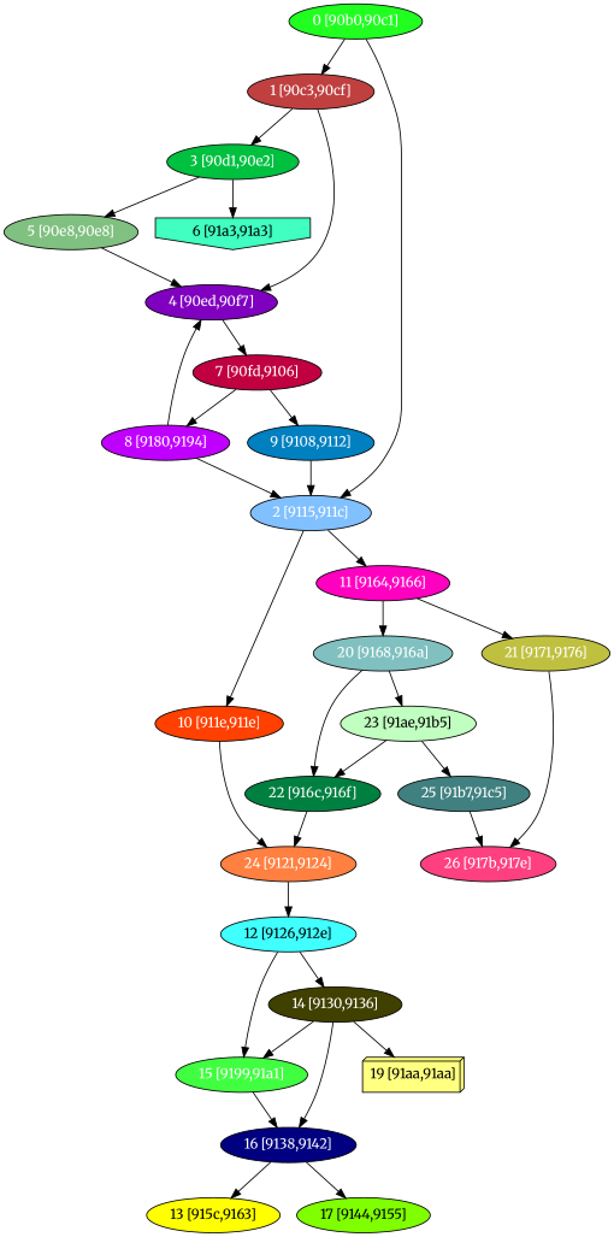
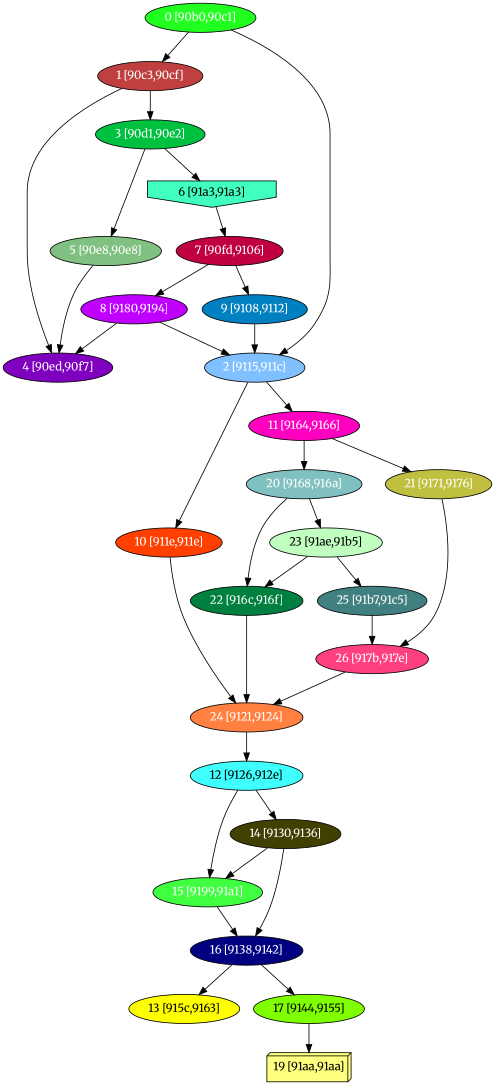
  digraph {
    fontname=Merriweather
    node [fontcolor="#ffffff" fontname=Merriweather shape=oval style=filled]
    edge [fontname=Merriweather]
    n1 [fillcolor="#20FF20" label="0 [90b0,90c1]"]
    n2 [fillcolor="#C04040" label="1 [90c3,90cf]"]
    n3 [fillcolor="#80C0FF" label="2 [9115,911c]"]
    n4 [fillcolor="#00C040" label="3 [90d1,90e2]"]
    n5 [fillcolor="#8000C0" label="4 [90ed,90f7]"]
    n6 [fillcolor="#FF4000" label="10 [911e,911e]"]
    n7 [fillcolor="#FF00C0" label="11 [9164,9166]"]
    n8 [fillcolor="#80C080" label="5 [90e8,90e8]"]
    n9 [fillcolor="#40FFC0" fontcolor="#000000" label="6 [91a3,91a3]" shape=invhouse]
    n10 [fillcolor="#C00040" label="7 [90fd,9106]"]
    n11 [fillcolor="#FF8040" label="24 [9121,9124]"]
    n12 [fillcolor="#80C0C0" label="20 [9168,916a]"]
    n13 [fillcolor="#C0C040" label="21 [9171,9176]"]
    n14 [fillcolor="#C000FF" label="8 [9180,9194]"]
    n15 [fillcolor="#0080C0" label="9 [9108,9112]"]
    n16 [fillcolor="#40FFFF" fontcolor="#000000" label="12 [9126,912e]"]
    n17 [fillcolor="#008040" label="22 [916c,916f]"]
    n18 [fillcolor="#C0FFC0" fontcolor="#000000" label="23 [91ae,91b5]"]
    n19 [fillcolor="#FF4080" label="26 [917b,917e]"]
    n20 [fillcolor="#404000" label="14 [9130,9136]"]
    n21 [fillcolor="#40FF40" label="15 [9199,91a1]"]
    n22 [fillcolor="#000080" label="16 [9138,9142]"]
    n23 [fillcolor="#FFFF00" fontcolor="#000000" label="13 [915c,9163]"]
    n24 [fillcolor="#80FF00" fontcolor="#000000" label="17 [9144,9155]"]
    n25 [fillcolor="#FFFF80" fontcolor="#000000" label="19 [91aa,91aa]" shape=box3d]
    n26 [fillcolor="#408080" label="25 [91b7,91c5]"]
    n1 -> n2
    n1 -> n3
    n2 -> n4
    n2 -> n5
    n3 -> n6
    n3 -> n7
    n4 -> n8
    n4 -> n9
-   n5 -> n10
+   n9 -> n10
    n6 -> n11
    n7 -> n12
    n7 -> n13
    n8 -> n5
    n10 -> n14
    n10 -> n15
    n11 -> n16
    n12 -> n17
    n12 -> n18
    n13 -> n19
    n14 -> n3
    n14 -> n5
    n15 -> n3
    n16 -> n20
    n16 -> n21
    n17 -> n11
    n18 -> n17
    n18 -> n26
+   n19 -> n11
    n20 -> n21
    n20 -> n22
    n21 -> n22
    n22 -> n23
    n22 -> n24
-   n20 -> n25
+   n24 -> n25
    n26 -> n19
  }
